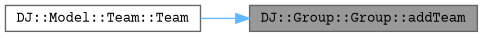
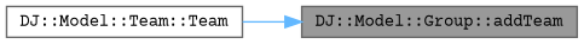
  digraph {
    rankdir=RL
    fontname="Courier Prime"
    node [fontname="Courier Prime" fontsize=10 shape=box style=filled]
-   n1 [color=gray40 fillcolor=grey60 fontcolor=black height=0.2 label="DJ::Group::Group::addTeam" width=0.4]
+   n1 [color=gray40 fillcolor=grey60 fontcolor=black height=0.2 label="DJ::Model::Group::addTeam" width=0.4]
    n2 [color=grey40 fillcolor=white height=0.2 label="DJ::Model::Team::Team" width=0.4]
    n1 -> n2 [color=steelblue1 dir=back fontname="Courier Prime" fontsize=10 labelfontname=Helvetica labelfontsize=10 style=solid]
  }
